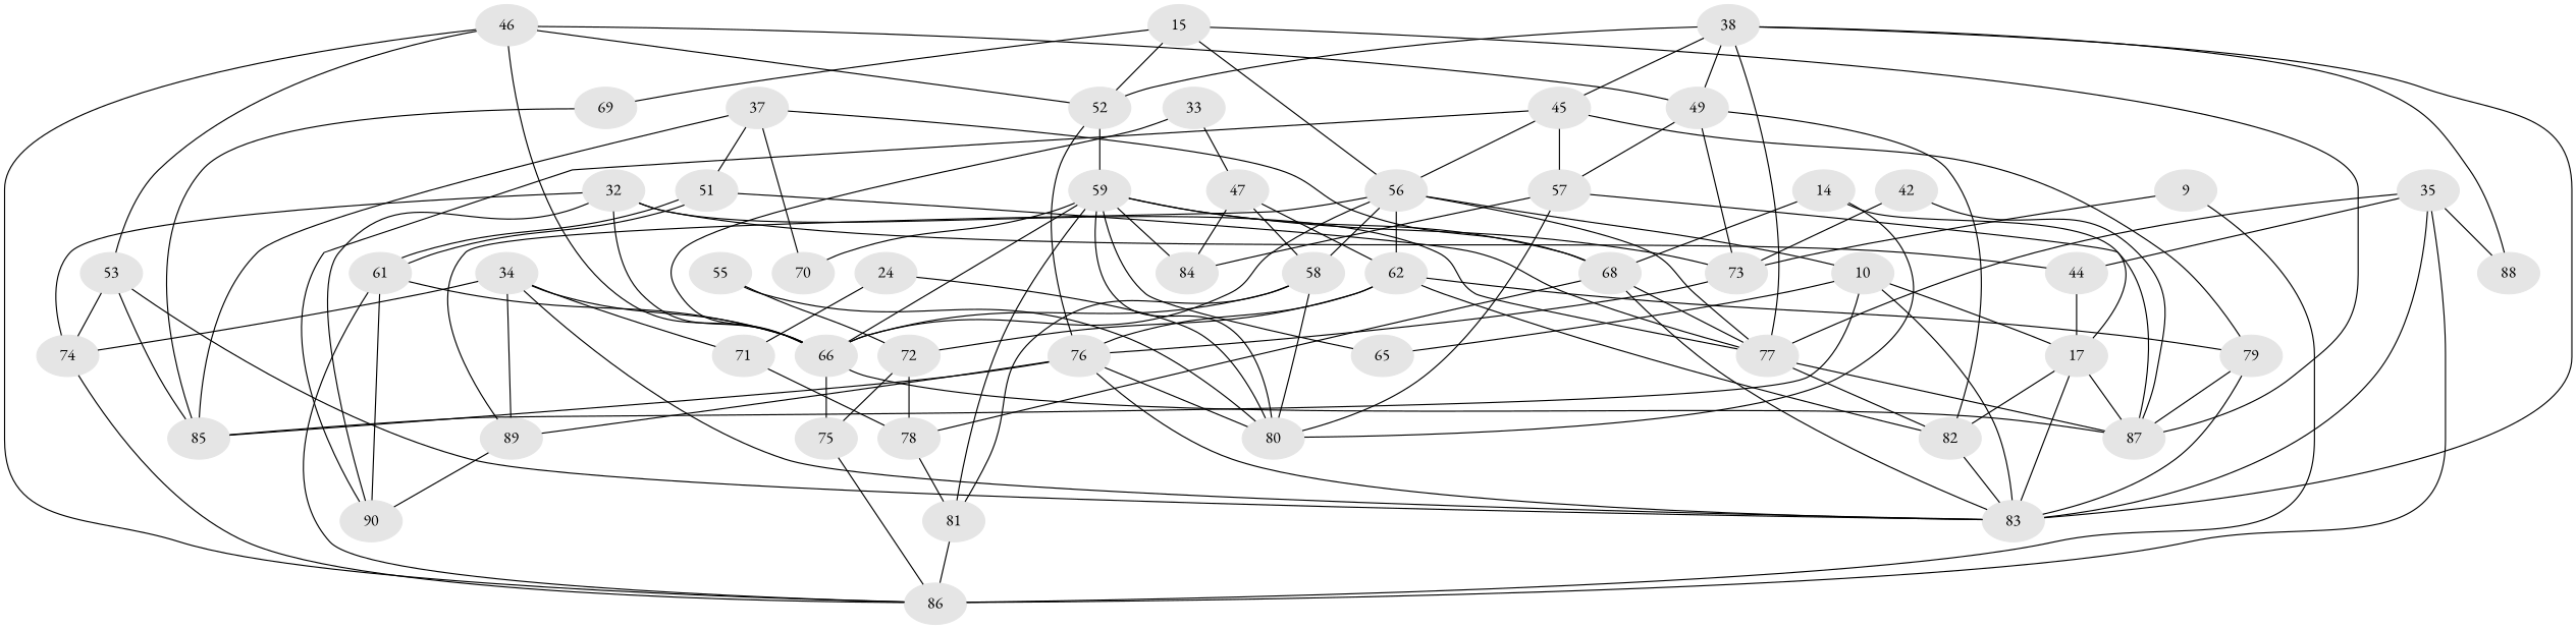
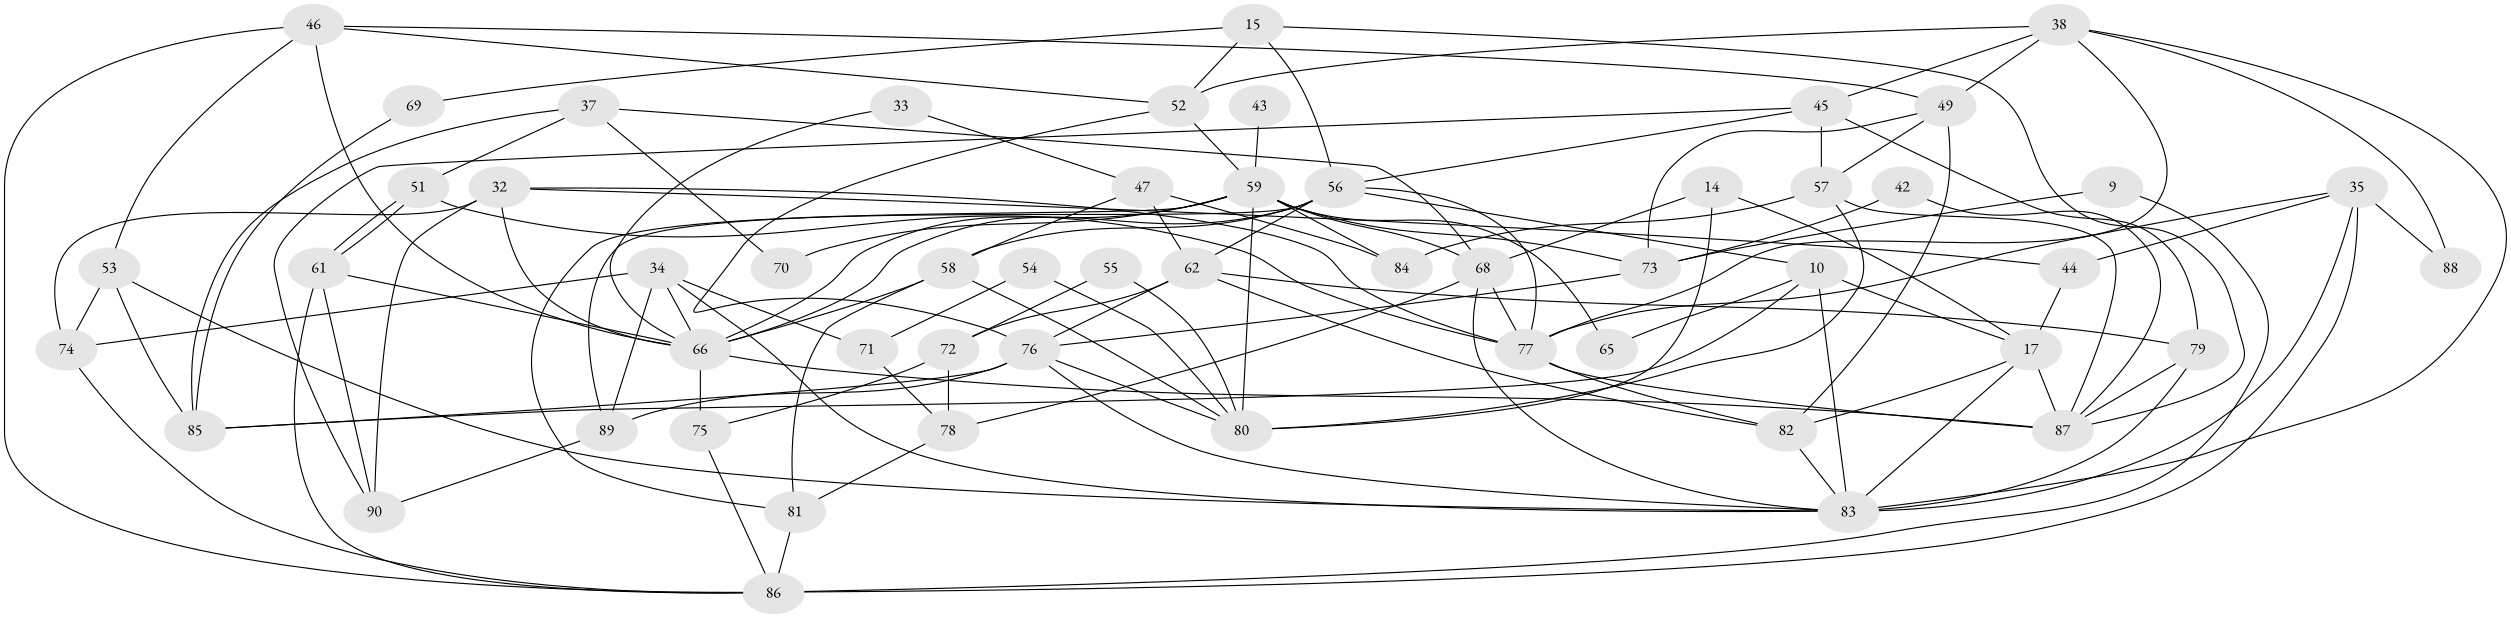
  graph {
    fontname="EB Garamond"
    node [color=gray90 fontname="EB Garamond" style=filled]
    edge [fontname="EB Garamond"]
    9
    73
    86
    76 [super="+25"]
    n5 [label=17]
    14
    68 [super="+4+40"]
    80
    87 [super="+20+64"]
    83 [super="+63+41"]
    82 [super="+8"]
    77 [super="+18"]
    78
    15
    52
    56 [super="+27+26"]
    69
    59 [super="+39"]
    66 [super="+48+17+1+28"]
    89
    58
    62 [super="+50"]
    n23 [label=10 super="+12"]
    85 [super="+30"]
    32 [super="+10+29"]
    44 [super="+31"]
    74
    90
    75
    33
    47
    84
    34 [super="+7"]
    71
    35 [super="+3"]
    88
    37
    51
    70
    61
    38 [super="+24"]
    45 [super="+36"]
    49 [super="+6"]
    57
    79
    42 [super="+16"]
+   43
    81
    65
    46 [super="+21"]
    53
    72
-   54 [label=24]
+   54
    55
    9 -- 73
    9 -- 86
    73 -- 76
    76 -- 80
    76 -- 83
    76 -- 89
    76 -- 85
    n5 -- 87
    n5 -- 83
    n5 -- 82
    14 -- n5
    14 -- 68
    14 -- 80
    68 -- 83
    68 -- 77
    68 -- 78 [weight=2]
    82 -- 83
    77 -- 87
    77 -- 82
    78 -- 81
    15 -- 87
    15 -- 52
    15 -- 56
    15 -- 69
    52 -- 76
    52 -- 59
    56 -- 77
    56 -- 66
    56 -- 89
    56 -- 58
    56 -- 62 [weight=2]
    56 -- n23
    69 -- 85
    59 -- 73 [weight=2]
    59 -- 68
    59 -- 80 [weight=2]
    59 -- 66 [weight=2]
    59 -- 84
    59 -- 70
    59 -- 81
    59 -- 65
    66 -- 87 [weight=2]
    66 -- 75
    89 -- 90
    58 -- 80
    58 -- 66
    58 -- 81
    62 -- 76 [weight=3]
    62 -- 82 [weight=2]
    62 -- 79
    62 -- 72
    n23 -- n5 [weight=2]
    n23 -- 83
    n23 -- 85
    n23 -- 65
    32 -- 77
    32 -- 66 [weight=2]
    32 -- 44
    32 -- 74
    32 -- 90
    44 -- n5 [weight=2]
    74 -- 86
    75 -- 86
    33 -- 66
    33 -- 47
    47 -- 58
    47 -- 62
    47 -- 84
    34 -- 83
    34 -- 66
    34 -- 89
    34 -- 74
    34 -- 71
    71 -- 78
    35 -- 86 [weight=2]
    35 -- 83
    35 -- 77
    35 -- 44
    35 -- 88
    37 -- 68
    37 -- 85
    37 -- 51
    37 -- 70
    51 -- 77
    51 -- 61
    51 -- 61
    61 -- 86
    61 -- 66
    61 -- 90
    38 -- 83 [weight=2]
    38 -- 77
    38 -- 52
    38 -- 88
    38 -- 45 [weight=2]
    38 -- 49
    45 -- 56 [weight=2]
    45 -- 90
    45 -- 57
    45 -- 79
    49 -- 73
    49 -- 82 [weight=2]
    49 -- 57
    57 -- 80
    57 -- 87
    57 -- 84
    79 -- 87
    79 -- 83
    42 -- 73
    42 -- 87
+   43 -- 59
    81 -- 86
    46 -- 86
    46 -- 52
    46 -- 66
    46 -- 49
    46 -- 53
    53 -- 83
    53 -- 85
    53 -- 74
    72 -- 78
    72 -- 75
    54 -- 80
    54 -- 71
    55 -- 80
    55 -- 72
  }
